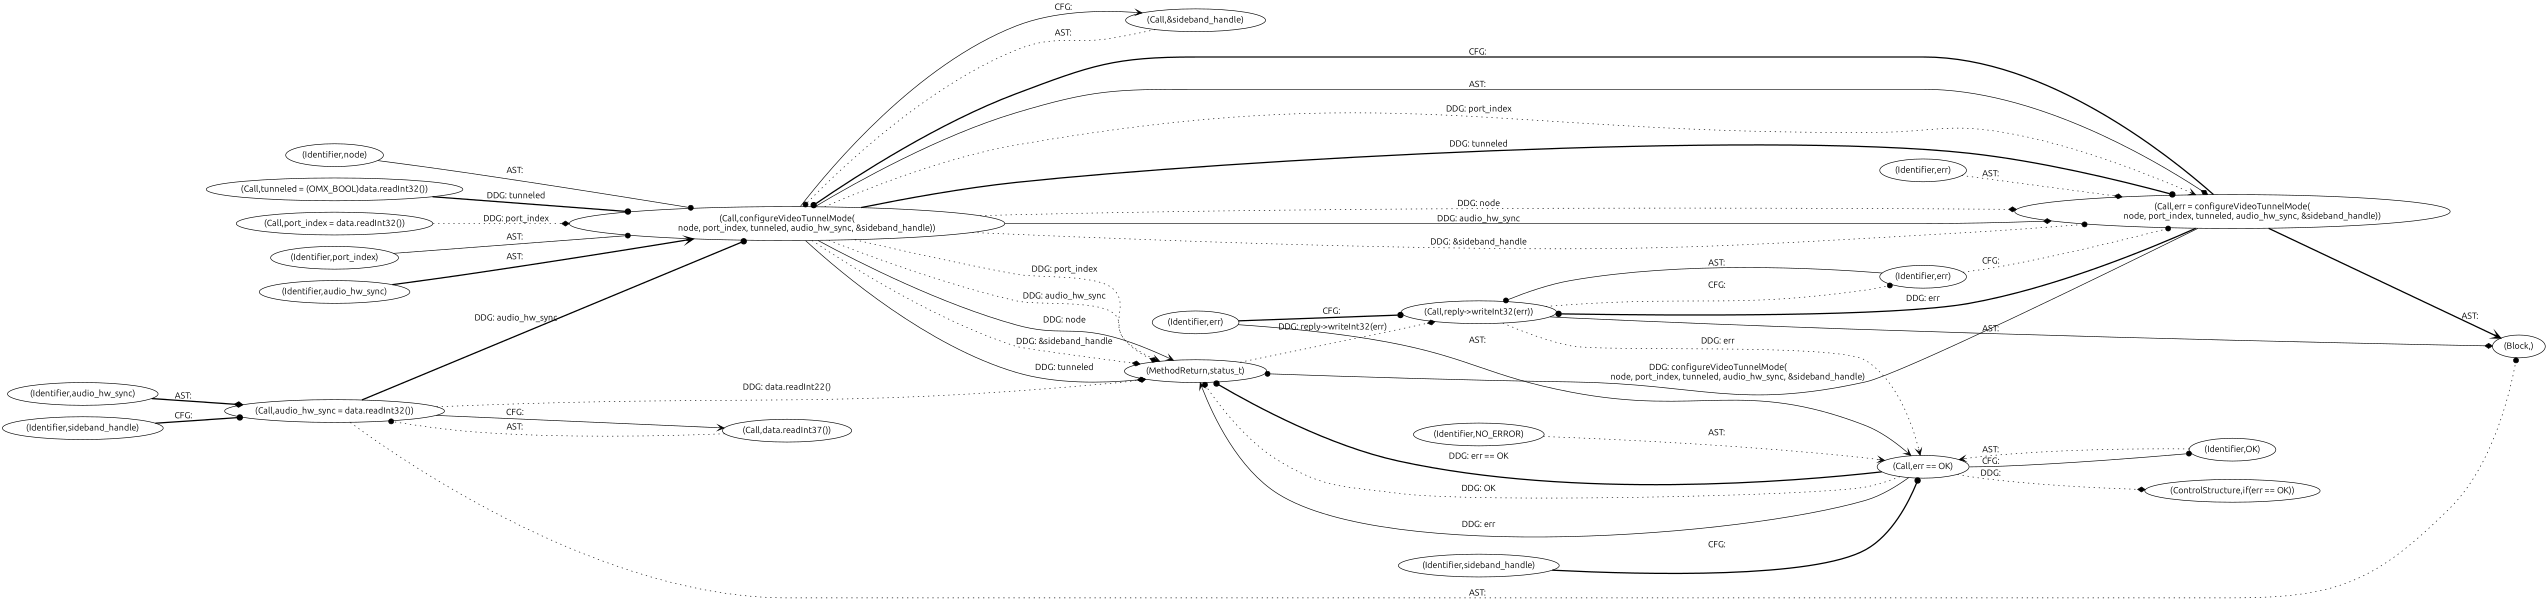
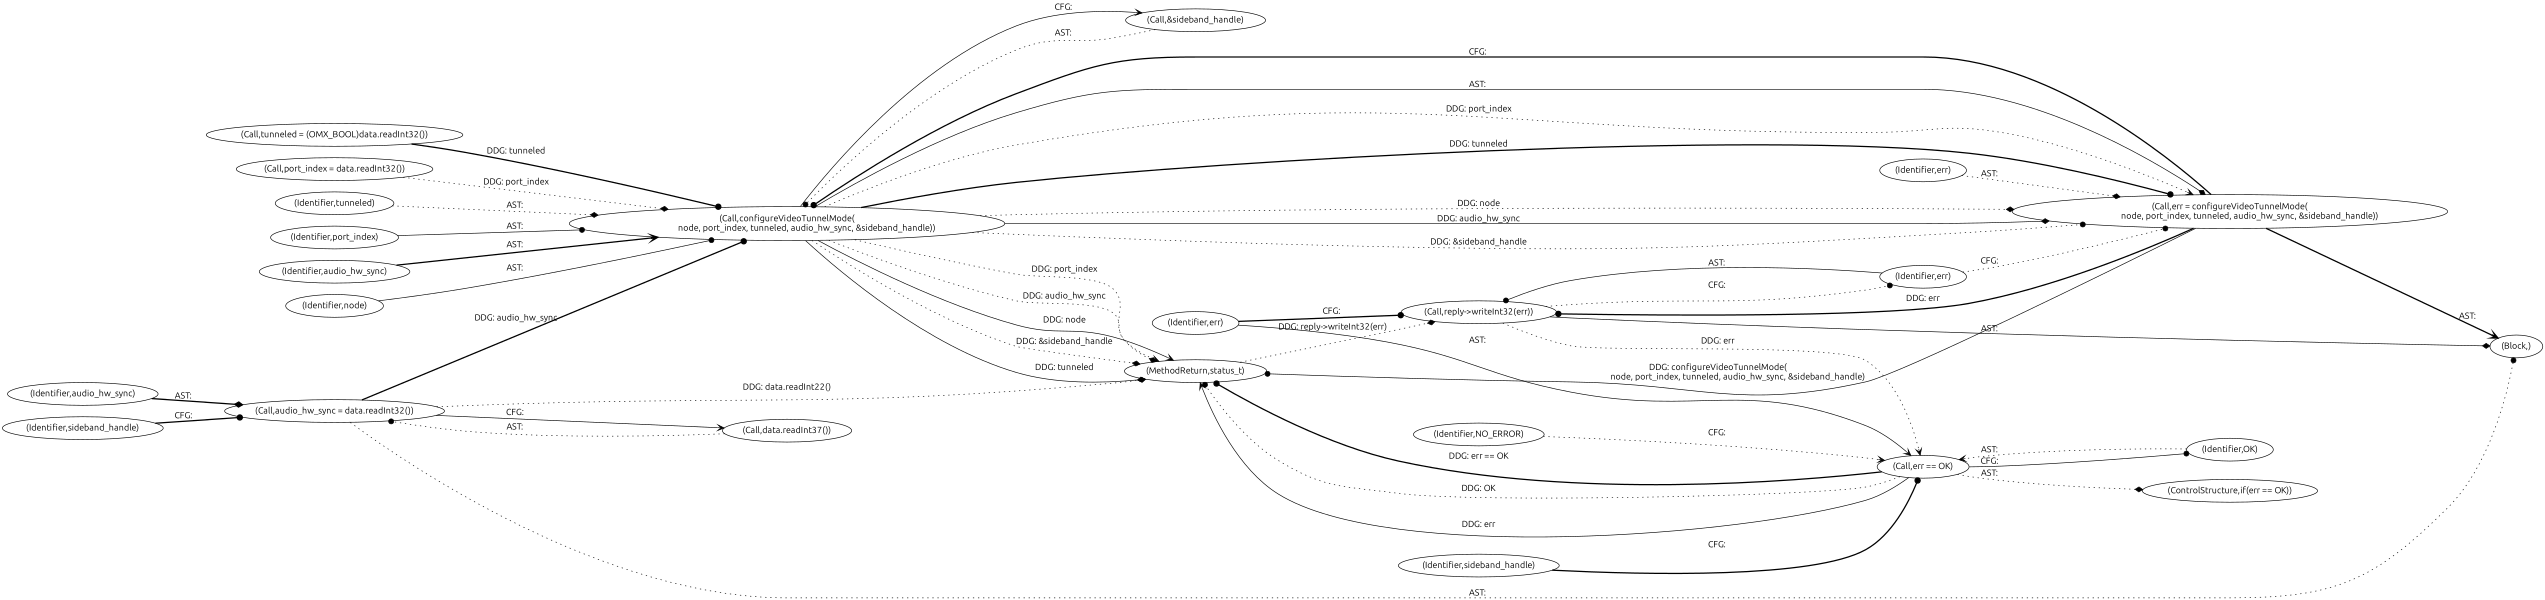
  digraph {
    fontname=Ubuntu
    rankdir=LR
    node [fontname=Ubuntu]
    edge [arrowhead=dot fontname=Ubuntu style=dotted]
    n1 [label="(Call,audio_hw_sync = data.readInt32())"]
    n2 [label="(Call,configureVideoTunnelMode(\n                     node, port_index, tunneled, audio_hw_sync, &sideband_handle))"]
    n3 [label="(Block,)"]
    n4 [label="(Call,data.readInt37())"]
    n5 [label="(MethodReturn,status_t)"]
    n6 [label="(Call,err = configureVideoTunnelMode(\n                     node, port_index, tunneled, audio_hw_sync, &sideband_handle))"]
    n7 [label="(Call,&sideband_handle)"]
    n8 [label="(Call,reply->writeInt32(err))"]
    n9 [label="(Call,err == OK)"]
    n10 [label="(Identifier,err)"]
    n11 [label="(ControlStructure,if(err == OK))"]
    n12 [label="(Identifier,OK)"]
    n13 [label="(Identifier,port_index)"]
    n14 [label="(Identifier,audio_hw_sync)"]
    n15 [label="(Identifier,sideband_handle)"]
    n16 [label="(Identifier,NO_ERROR)"]
    n17 [label="(Identifier,audio_hw_sync)"]
    n18 [label="(Identifier,node)"]
    n19 [label="(Identifier,err)"]
    n20 [label="(Identifier,sideband_handle)"]
    n21 [label="(Identifier,err)"]
    n22 [label="(Call,tunneled = (OMX_BOOL)data.readInt32())"]
    n23 [label="(Call,port_index = data.readInt32())"]
+   n24 [label="(Identifier,tunneled)"]
    n1 -> n2 [label="DDG: audio_hw_sync" style=bold]
    n1 -> n3 [label="AST: "]
    n1 -> n4 [arrowhead=vee label="CFG: " style=solid]
    n1 -> n5 [arrowhead=diamond label="DDG: data.readInt22()"]
    n2 -> n5 [arrowhead=diamond label="DDG: &sideband_handle"]
    n2 -> n5 [arrowhead=diamond label="DDG: tunneled" style=solid]
    n2 -> n5 [arrowhead=diamond label="DDG: port_index"]
    n2 -> n5 [arrowhead=vee label="DDG: audio_hw_sync"]
    n2 -> n5 [arrowhead=vee label="DDG: node" style=solid]
    n2 -> n6 [arrowhead=diamond label="AST: " style=solid]
    n2 -> n6 [arrowhead=vee label="DDG: port_index"]
    n2 -> n6 [label="DDG: tunneled" style=bold]
    n2 -> n6 [arrowhead=diamond label="DDG: node"]
    n2 -> n6 [arrowhead=diamond label="DDG: audio_hw_sync" style=solid]
    n2 -> n6 [label="DDG: &sideband_handle"]
    n2 -> n7 [arrowhead=vee label="CFG: " style=solid]
    n4 -> n1 [label="AST: "]
    n5 -> n8 [arrowhead=diamond label="DDG: reply->writeInt32(err)"]
    n6 -> n2 [label="CFG: " style=bold]
    n6 -> n3 [arrowhead=vee label="AST: " style=bold]
    n6 -> n5 [label="DDG: configureVideoTunnelMode(\n                     node, port_index, tunneled, audio_hw_sync, &sideband_handle)" style=solid]
    n6 -> n8 [label="DDG: err" style=bold]
    n7 -> n2 [label="AST: "]
    n8 -> n3 [arrowhead=diamond label="AST: " style=solid]
    n8 -> n9 [arrowhead=vee label="DDG: err"]
    n8 -> n10 [label="CFG: "]
    n9 -> n5 [label="DDG: err == OK" style=bold]
    n9 -> n5 [label="DDG: OK"]
    n9 -> n5 [arrowhead=vee label="DDG: err" style=solid]
-   n9 -> n11 [arrowhead=diamond label="DDG: "]
+   n9 -> n11 [arrowhead=diamond label="AST: "]
    n9 -> n12 [label="CFG: " style=solid]
    n10 -> n6 [label="CFG: "]
    n10 -> n8 [label="AST: " style=solid]
    n12 -> n9 [arrowhead=vee label="AST: "]
    n13 -> n2 [label="AST: " style=solid]
    n14 -> n1 [arrowhead=diamond label="AST: " style=bold]
    n15 -> n9 [label="CFG: " style=bold]
-   n16 -> n9 [arrowhead=vee label="AST: "]
+   n16 -> n9 [arrowhead=vee label="CFG: "]
    n17 -> n2 [arrowhead=vee label="AST: " style=bold]
    n18 -> n2 [label="AST: " style=solid]
    n19 -> n8 [label="CFG: " style=bold]
    n19 -> n9 [arrowhead=vee label="AST: " style=solid]
    n20 -> n1 [label="CFG: " style=bold]
    n21 -> n6 [arrowhead=diamond label="AST: "]
    n22 -> n2 [label="DDG: tunneled" style=bold]
    n23 -> n2 [arrowhead=diamond label="DDG: port_index"]
+   n24 -> n2 [arrowhead=diamond label="AST: "]
  }
